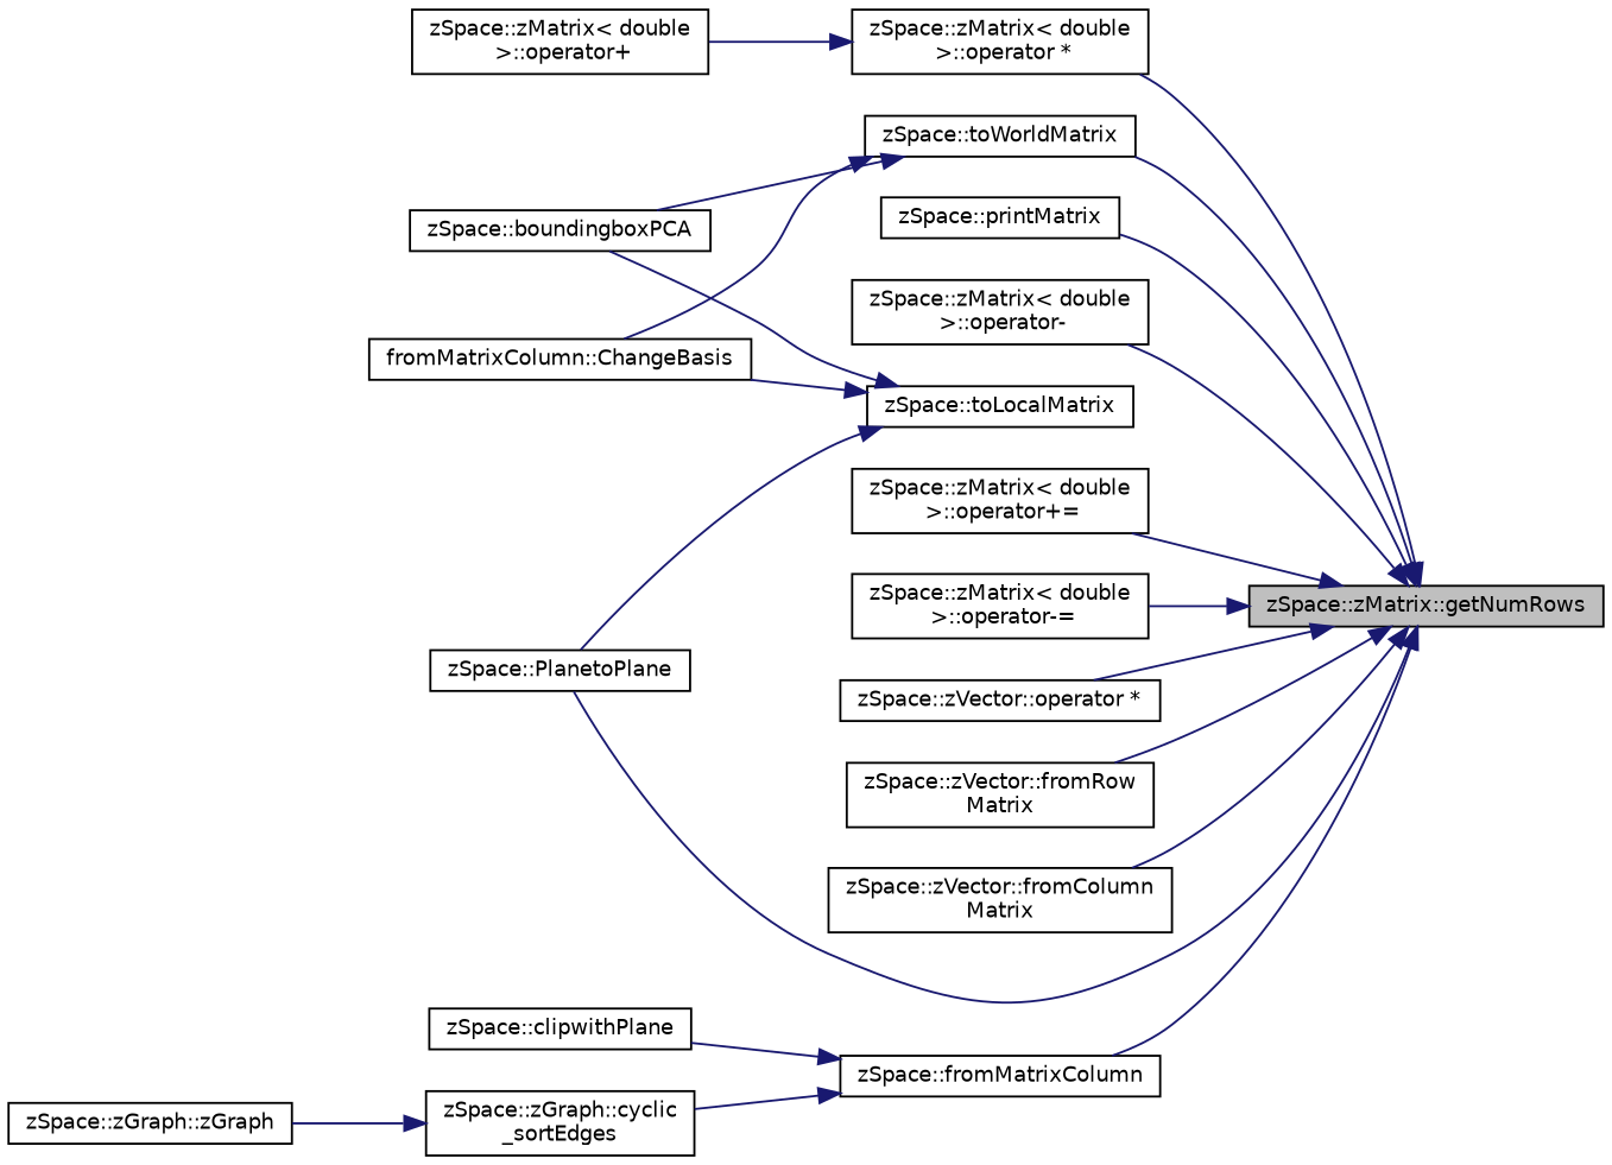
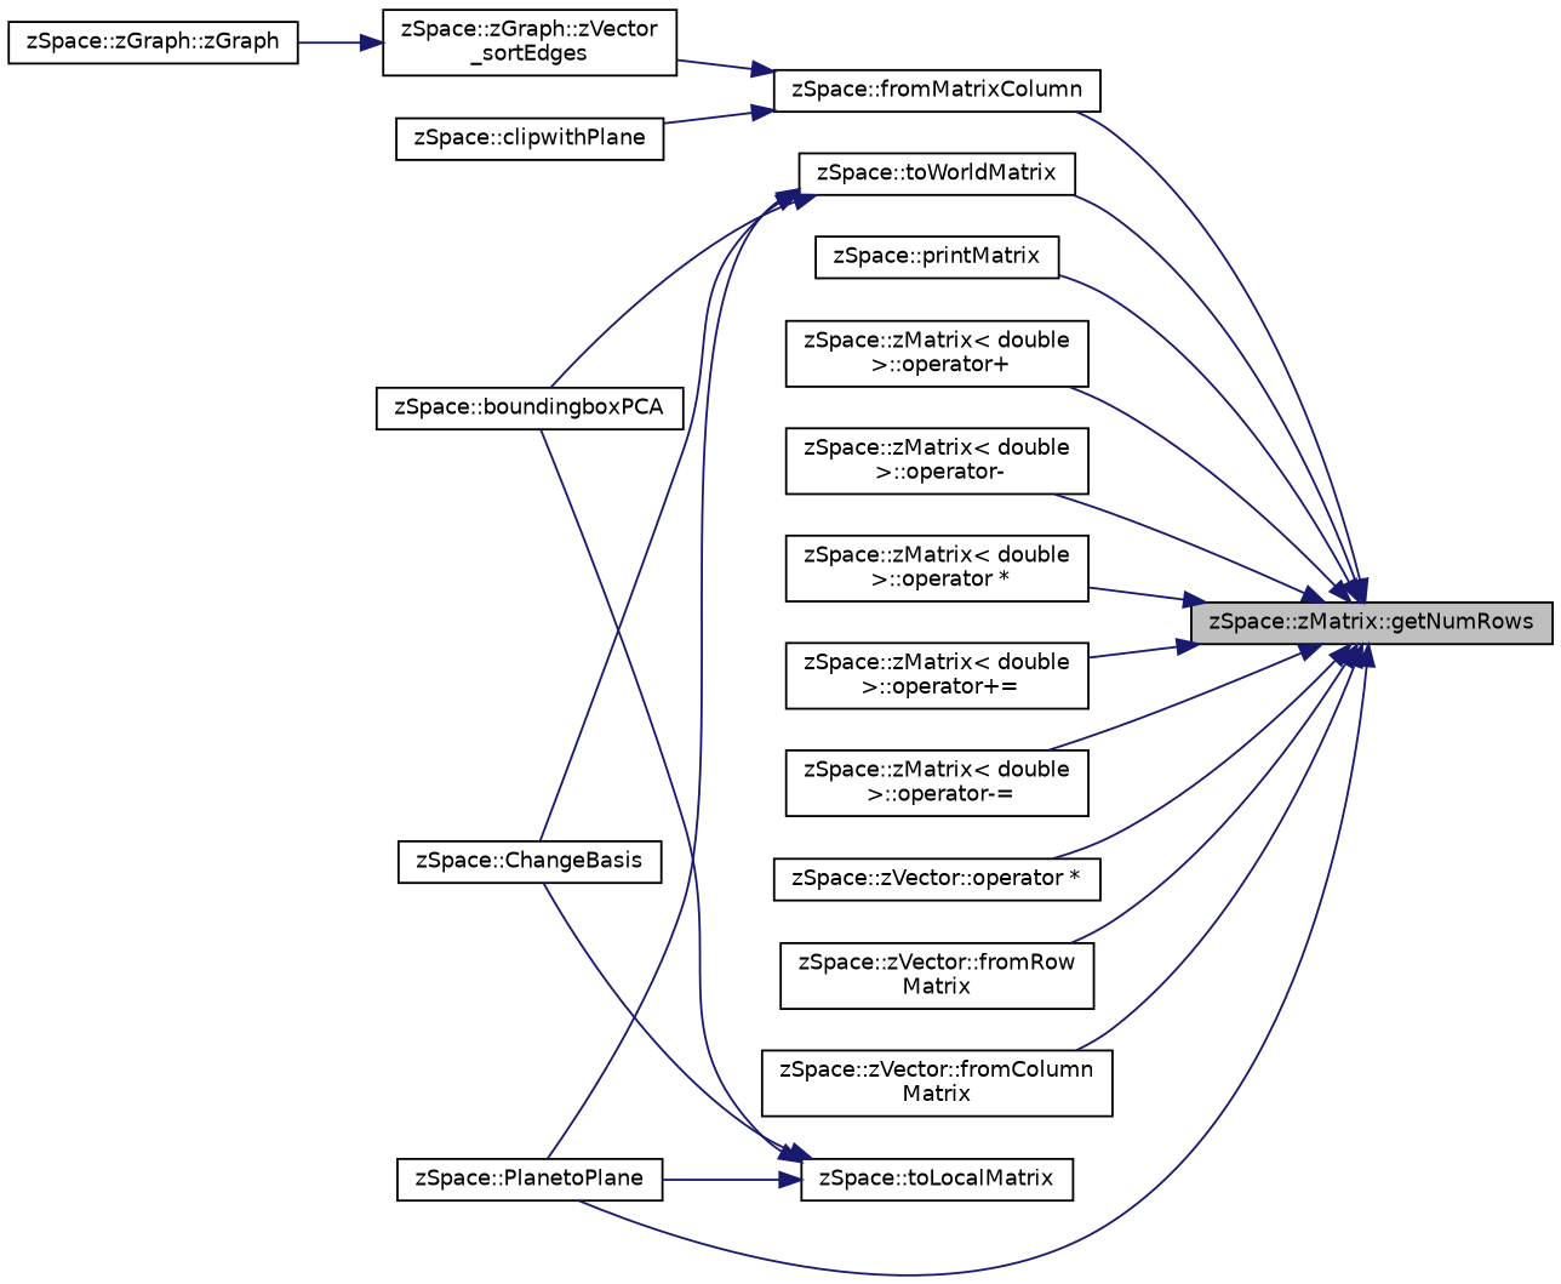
  digraph {
    rankdir=RL
    node [color=black fillcolor=white fontname=Helvetica fontsize=10 shape=record style=filled]
    edge [color=midnightblue dir=back fontname=Helvetica fontsize=10 labelfontname=Helvetica labelfontsize=10 style=solid]
    n1 [fillcolor=grey75 fontcolor=black height=0.2 label="zSpace::zMatrix::getNumRows" width=0.4]
    n2 [height=0.2 label="zSpace::zMatrix\< double\l \>::operator+" width=0.4]
    n3 [height=0.2 label="zSpace::zMatrix\< double\l \>::operator-" width=0.4]
    n4 [height=0.2 label="zSpace::zMatrix\< double\l \>::operator *" width=0.4]
    n5 [height=0.2 label="zSpace::zMatrix\< double\l \>::operator+=" width=0.4]
    n6 [height=0.2 label="zSpace::zMatrix\< double\l \>::operator-=" width=0.4]
    n7 [height=0.2 label="zSpace::zVector::operator *" width=0.4]
    n8 [height=0.2 label="zSpace::zVector::fromRow\lMatrix" width=0.4]
    n9 [height=0.2 label="zSpace::zVector::fromColumn\lMatrix" width=0.4]
    n10 [height=0.2 label="zSpace::fromMatrixColumn" width=0.4]
    n11 [height=0.2 label="zSpace::toWorldMatrix" width=0.4]
    n12 [height=0.2 label="zSpace::PlanetoPlane" width=0.4]
    n13 [height=0.2 label="zSpace::printMatrix" width=0.4]
    n14 [height=0.2 label="zSpace::clipwithPlane" width=0.4]
-   n15 [height=0.2 label="zSpace::zGraph::cyclic\l_sortEdges" width=0.4]
-   n16 [height=0.2 label="fromMatrixColumn::ChangeBasis" width=0.4]
+   n15 [height=0.2 label="zSpace::zGraph::zVector\l_sortEdges" width=0.4]
+   n16 [height=0.2 label="zSpace::ChangeBasis" width=0.4]
    n17 [height=0.2 label="zSpace::boundingboxPCA" width=0.4]
    n18 [height=0.2 label="zSpace::toLocalMatrix" width=0.4]
    n19 [height=0.2 label="zSpace::zGraph::zGraph" width=0.4]
-   n4 -> n2
+   n1 -> n2
    n1 -> n3
    n1 -> n4
    n1 -> n5
    n1 -> n6
    n1 -> n7
    n1 -> n8
    n1 -> n9
    n1 -> n10
    n1 -> n11
    n1 -> n12
    n1 -> n13
    n10 -> n14
    n10 -> n15
+   n11 -> n12
    n11 -> n16
    n11 -> n17
    n15 -> n19
    n18 -> n12
    n18 -> n16
    n18 -> n17
  }
